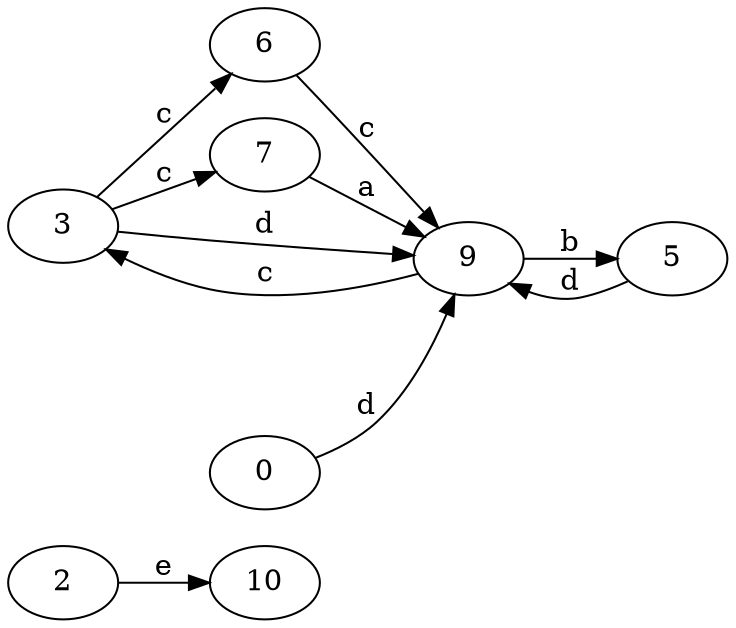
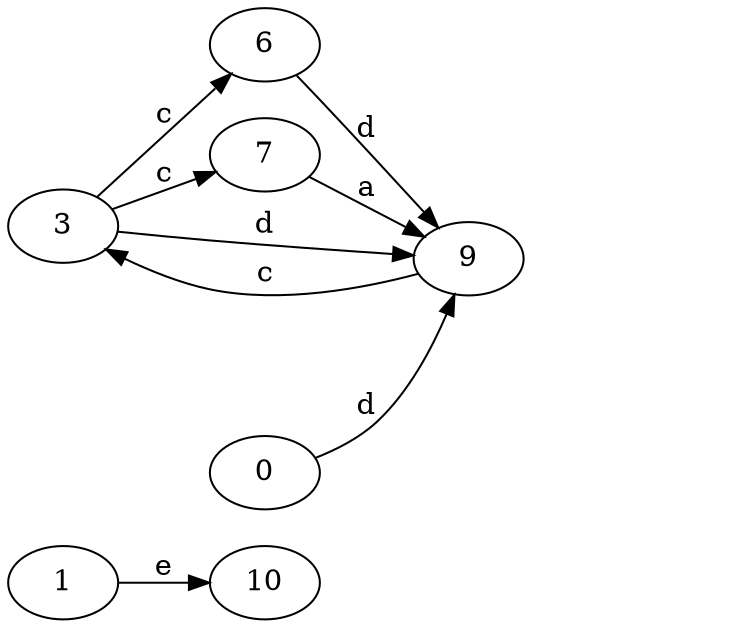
  strict digraph {
    rankdir=LR
-   2
+   2 [label=1]
    10
    3
    6
    7
    9
-   5
    0
    2 -> 10 [label=e]
    3 -> 6 [label=c]
    3 -> 7 [label=c]
    3 -> 9 [label=d]
-   6 -> 9 [label=c]
+   6 -> 9 [label=d]
    7 -> 9 [label=a]
    9 -> 3 [label=c]
-   9 -> 5 [label=b]
-   5 -> 9 [label=d]
    0 -> 9 [label=d]
  }
